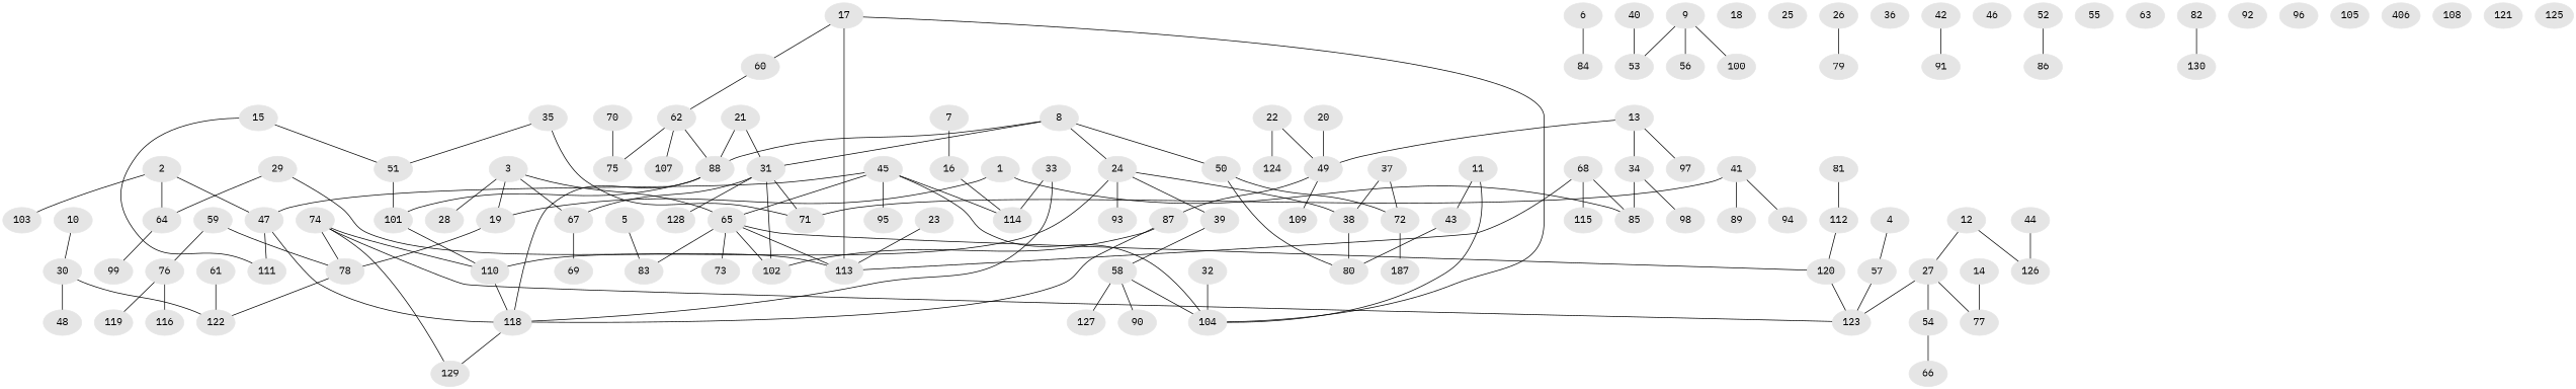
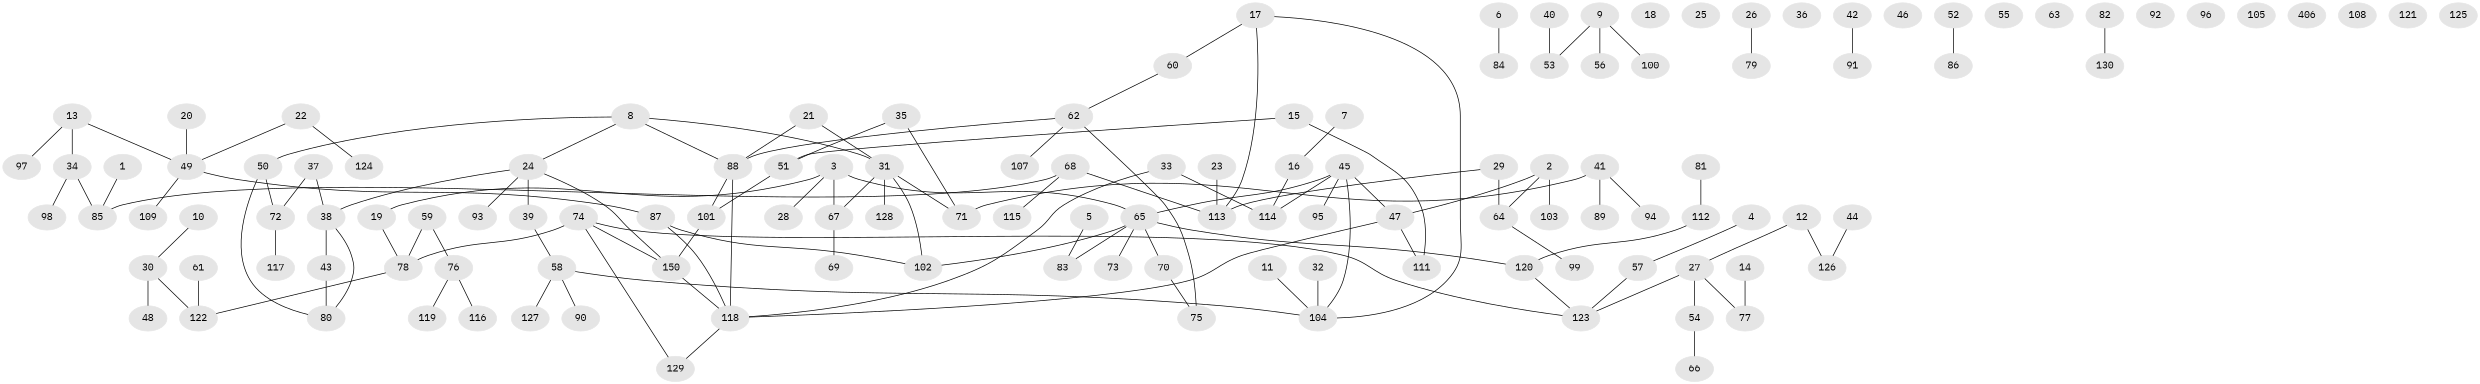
  graph {
    fontname="IBM Plex Mono"
    node [color=gray90 fontname="IBM Plex Mono" style=filled]
    edge [fontname="IBM Plex Mono"]
    1
    19
    85
    78
    2
    47
    64
    103
    111
    118
    99
    3
    28
    65
    67
    83
    102
    70
    73
    120
    69
    4
    57
    123
    5
    6
    84
    7
    16
    114
    8
    24
    31
    50
    88
    38
    39
    93
-   110
+   110 [label=150]
    71
    128
    72
    80
    101
    9
    53
    56
    100
    10
    30
    48
    122
    11
    104
    12
    27
    126
    77
    54
    13
    34
    49
    97
    98
    87
    109
    14
    15
    51
    17
    60
    113
    62
    18
    20
    21
    22
    124
    23
    43
    58
    25
    26
    79
    66
    29
    32
    33
    129
    35
    36
    37
-   117 [label=187]
+   117
    90
    127
    40
    41
    89
    94
    42
    91
    44
    45
    95
    46
    52
    86
    55
    59
    76
    119
    116
    75
    107
    61
    63
    68
    115
    74
    81
    112
    82
    130
    92
    96
    105
    n127 [label=406]
    108
    121
    125
-   1 -- 19
    1 -- 85
    19 -- 78
    78 -- 122
    2 -- 47
    2 -- 64
    2 -- 103
    47 -- 111
    47 -- 118
    64 -- 99
    118 -- 129
    3 -- 19
    3 -- 28
    3 -- 65
    3 -- 67
    65 -- 83
    65 -- 102
-   65 -- 113
+   65 -- 70
    65 -- 73
    65 -- 120
    67 -- 69
    70 -- 75
    120 -- 123
    4 -- 57
    57 -- 123
    5 -- 83
    6 -- 84
    7 -- 16
    16 -- 114
    8 -- 24
    8 -- 31
    8 -- 50
    8 -- 88
    24 -- 38
    24 -- 39
    24 -- 93
    24 -- 110
    31 -- 67
    31 -- 102
    31 -- 71
    31 -- 128
    50 -- 72
    50 -- 80
    88 -- 118
    88 -- 101
    38 -- 80
-   11 -- 43
+   38 -- 43
    39 -- 58
    110 -- 118
    72 -- 117
    101 -- 110
    9 -- 53
    9 -- 56
    9 -- 100
    10 -- 30
    30 -- 48
    30 -- 122
    11 -- 104
    12 -- 27
    12 -- 126
    27 -- 123
    27 -- 77
    27 -- 54
    54 -- 66
    13 -- 34
    13 -- 49
    13 -- 97
    34 -- 85
    34 -- 98
    49 -- 87
    49 -- 109
    87 -- 118
    87 -- 102
    14 -- 77
    15 -- 111
    15 -- 51
    51 -- 101
    17 -- 104
    17 -- 60
    17 -- 113
    60 -- 62
    62 -- 88
    62 -- 75
    62 -- 107
    20 -- 49
    21 -- 31
    21 -- 88
    22 -- 49
    22 -- 124
    23 -- 113
    43 -- 80
    58 -- 104
    58 -- 90
    58 -- 127
    26 -- 79
    29 -- 64
    29 -- 113
    32 -- 104
    33 -- 118
    33 -- 114
    35 -- 71
    35 -- 51
    37 -- 38
    37 -- 72
    40 -- 53
    41 -- 71
    41 -- 89
    41 -- 94
    42 -- 91
    44 -- 126
    45 -- 47
    45 -- 65
    45 -- 114
    45 -- 104
    45 -- 95
    52 -- 86
    59 -- 78
    59 -- 76
    76 -- 119
    76 -- 116
    61 -- 122
    68 -- 85
    68 -- 113
    68 -- 115
    74 -- 78
    74 -- 123
    74 -- 110
    74 -- 129
    81 -- 112
    112 -- 120
    82 -- 130
  }
